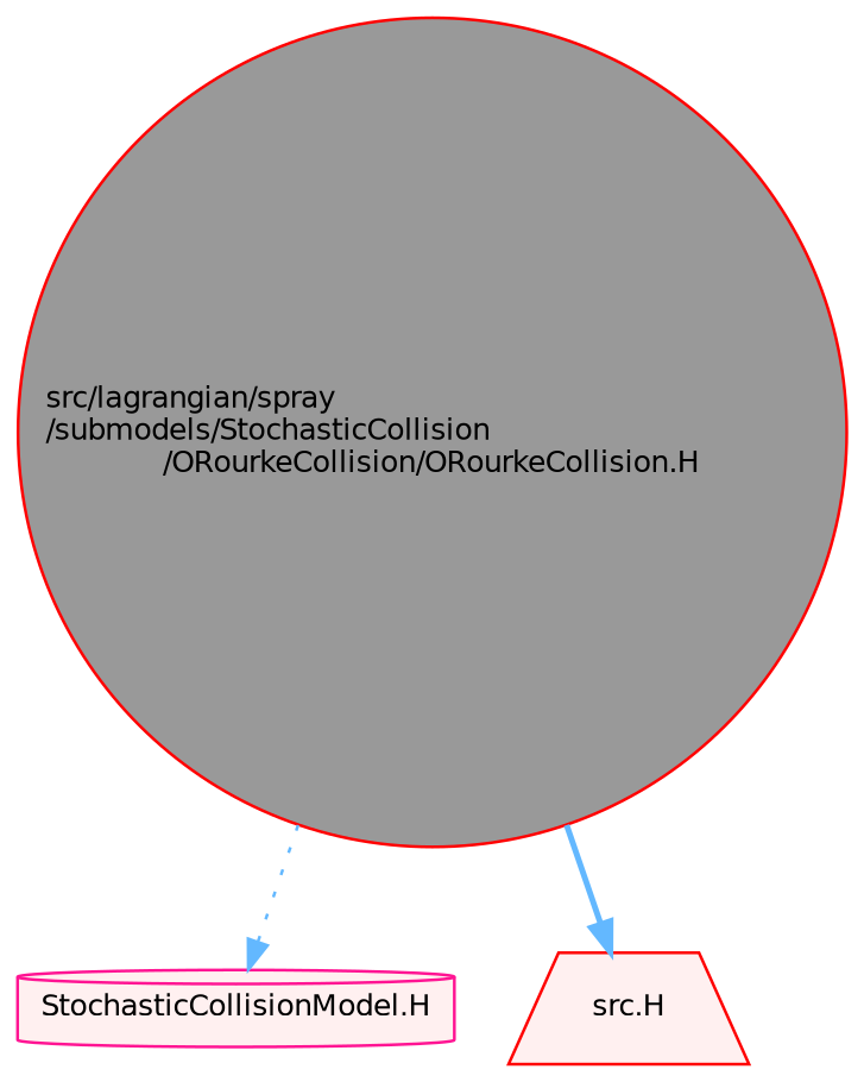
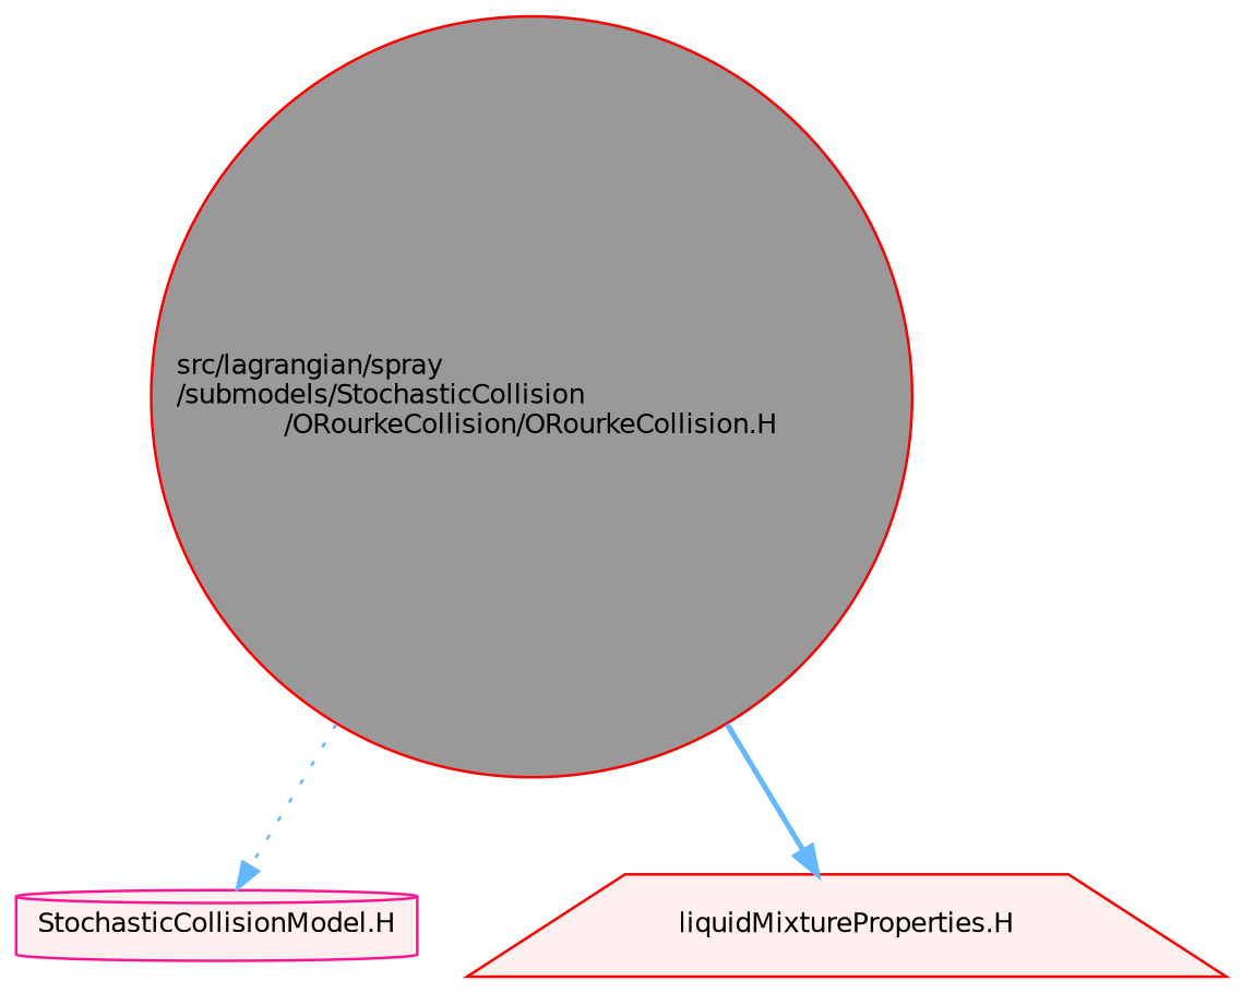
  digraph {
    node [color=red fillcolor="#FFF0F0" fontname=Helvetica fontsize=10 style=filled]
    edge [color=steelblue1 fontname=Helvetica fontsize=10 labelfontname=Helvetica labelfontsize=10]
    n1 [fillcolor=grey60 fontcolor=black height=0.2 label="src/lagrangian/spray\l/submodels/StochasticCollision\l/ORourkeCollision/ORourkeCollision.H" shape=circle width=0.4]
    n2 [color=deeppink height=0.2 label="StochasticCollisionModel.H" shape=cylinder width=0.4]
-   n3 [height=0.2 label="src.H" shape=trapezium width=0.4]
+   n3 [height=0.2 label="liquidMixtureProperties.H" shape=trapezium width=0.4]
    n1 -> n2 [style=dotted]
    n1 -> n3 [style=bold]
  }
